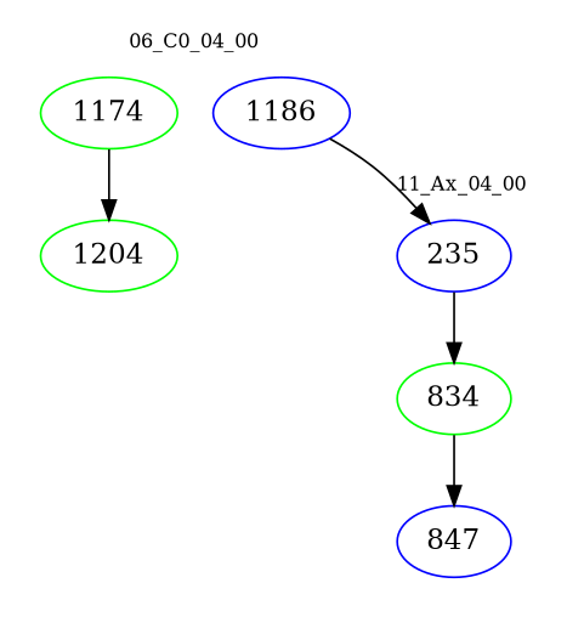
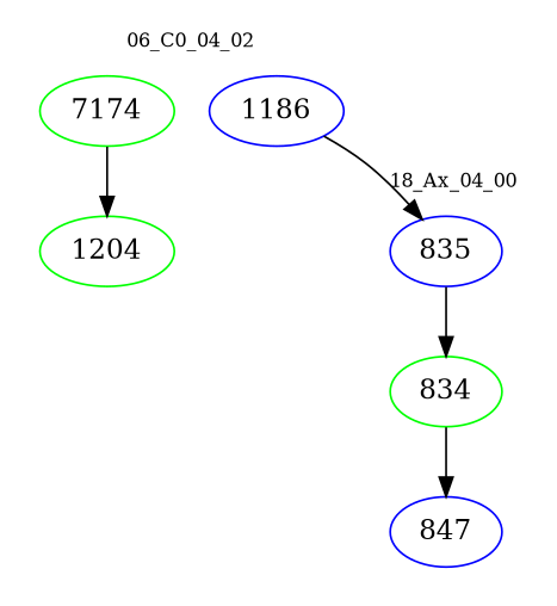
  digraph {
    node [color=blue]
    edge [color=black]
-   n1 [label=235]
+   n1 [label=835]
    n2 [color=green label=834]
    n3 [label=847]
    n4 [label=1186]
-   n5 [color=green label=1174]
+   n5 [color=green label=7174]
    n6 [color=green label=1204]
    subgraph cluster_1 {
      color=white
      fontsize=10
-     label="11_Ax_04_00"
+     label="18_Ax_04_00"
      n1
      n2
      n3
    }
    subgraph cluster_2 {
      color=white
      fontsize=10
-     label="06_C0_04_00"
+     label="06_C0_04_02"
      n4
      n5
      n6
    }
    n1 -> n2
    n2 -> n3
    n4 -> n1
    n5 -> n6
  }
